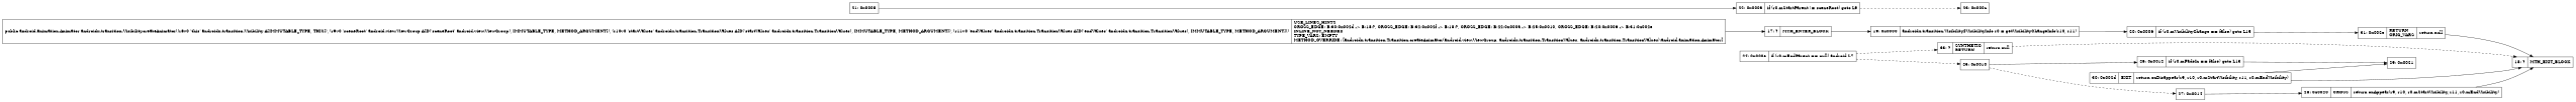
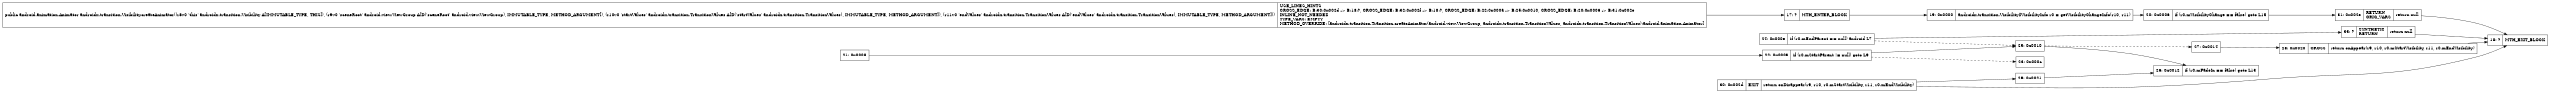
  digraph {
    rankdir=LR
    node [shape=record]
    n1 [label="{17\:\ ?|MTH_ENTER_BLOCK\l}"]
    n2 [label="{19\:\ 0x0000|androidx.transition.Visibility$VisibilityInfo r0 = getVisibilityChangeInfo(r10, r11)\l}"]
    n3 [label="{20\:\ 0x0006|if (r0.mVisibilityChange == false) goto L15\l}"]
    n4 [label="{31\:\ 0x002e|RETURN\lORIG_VARS\l|return null\l}"]
    n5 [label="{21\:\ 0x0008}"]
-   n6 [label="{22\:\ 0x000a|if (r0.mStartParent != sceneRoot) goto L9\l}"]
+   n6 [label="{22\:\ 0x000a|if (r0.mStartParent != null) goto L9\l}"]
    n7 [label="{18\:\ ?|MTH_EXIT_BLOCK\l}"]
    n8 [label="{23\:\ 0x000c}"]
    n9 [label="{25\:\ 0x0010}"]
    n10 [label="{26\:\ 0x0012|if (r0.mFadeIn == false) goto L13\l}"]
    n11 [label="{27\:\ 0x0014}"]
    n12 [label="{24\:\ 0x000e|if (r0.mEndParent == null) android L7\l}"]
    n13 [label="{33\:\ ?|SYNTHETIC\lRETURN\l|return null\l}"]
    n14 [label="{29\:\ 0x0021}"]
    n15 [label="{28\:\ 0x0020|CROSS\l|return onAppear(r9, r10, r0.mStartVisibility, r11, r0.mEndVisibility)\l}"]
    n16 [label="{30\:\ 0x002d|EXIT\l|return onDisappear(r9, r10, r0.mStartVisibility, r11, r0.mEndVisibility)\l}"]
    n17 [label="{public android.animation.Animator androidx.transition.Visibility.createAnimator((r8v0 'this' androidx.transition.Visibility A[IMMUTABLE_TYPE, THIS]), (r9v0 'sceneRoot' android.view.ViewGroup A[D('sceneRoot' android.view.ViewGroup), IMMUTABLE_TYPE, METHOD_ARGUMENT]), (r10v0 'startValues' androidx.transition.TransitionValues A[D('startValues' androidx.transition.TransitionValues), IMMUTABLE_TYPE, METHOD_ARGUMENT]), (r11v0 'endValues' androidx.transition.TransitionValues A[D('endValues' androidx.transition.TransitionValues), IMMUTABLE_TYPE, METHOD_ARGUMENT]))  | USE_LINES_HINTS\lCROSS_EDGE: B:30:0x002d \-\> B:18:?, CROSS_EDGE: B:32:0x002f \-\> B:18:?, CROSS_EDGE: B:22:0x000a \-\> B:25:0x0010, CROSS_EDGE: B:20:0x0006 \-\> B:31:0x002e\lINLINE_NOT_NEEDED\lTYPE_VARS: EMPTY\lMETHOD_OVERRIDE: [androidx.transition.Transition.createAnimator(android.view.ViewGroup, androidx.transition.TransitionValues, androidx.transition.TransitionValues):android.animation.Animator]\l}"]
    n1 -> n2
    n2 -> n3
    n3 -> n4
    n4 -> n7
    n5 -> n6
    n6 -> n8 [style=dashed]
+   n6 -> n9
    n9 -> n10
    n9 -> n11 [style=dashed]
-   n10 -> n14
+   n14 -> n10
    n11 -> n15
    n12 -> n9 [style=dashed]
-   n12 -> n13 [style=dashed]
-   n13 -> n7 [style=dashed]
+   n12 -> n13
+   n13 -> n7
    n15 -> n7
    n16 -> n7
    n16 -> n14
    n17 -> n1
  }
